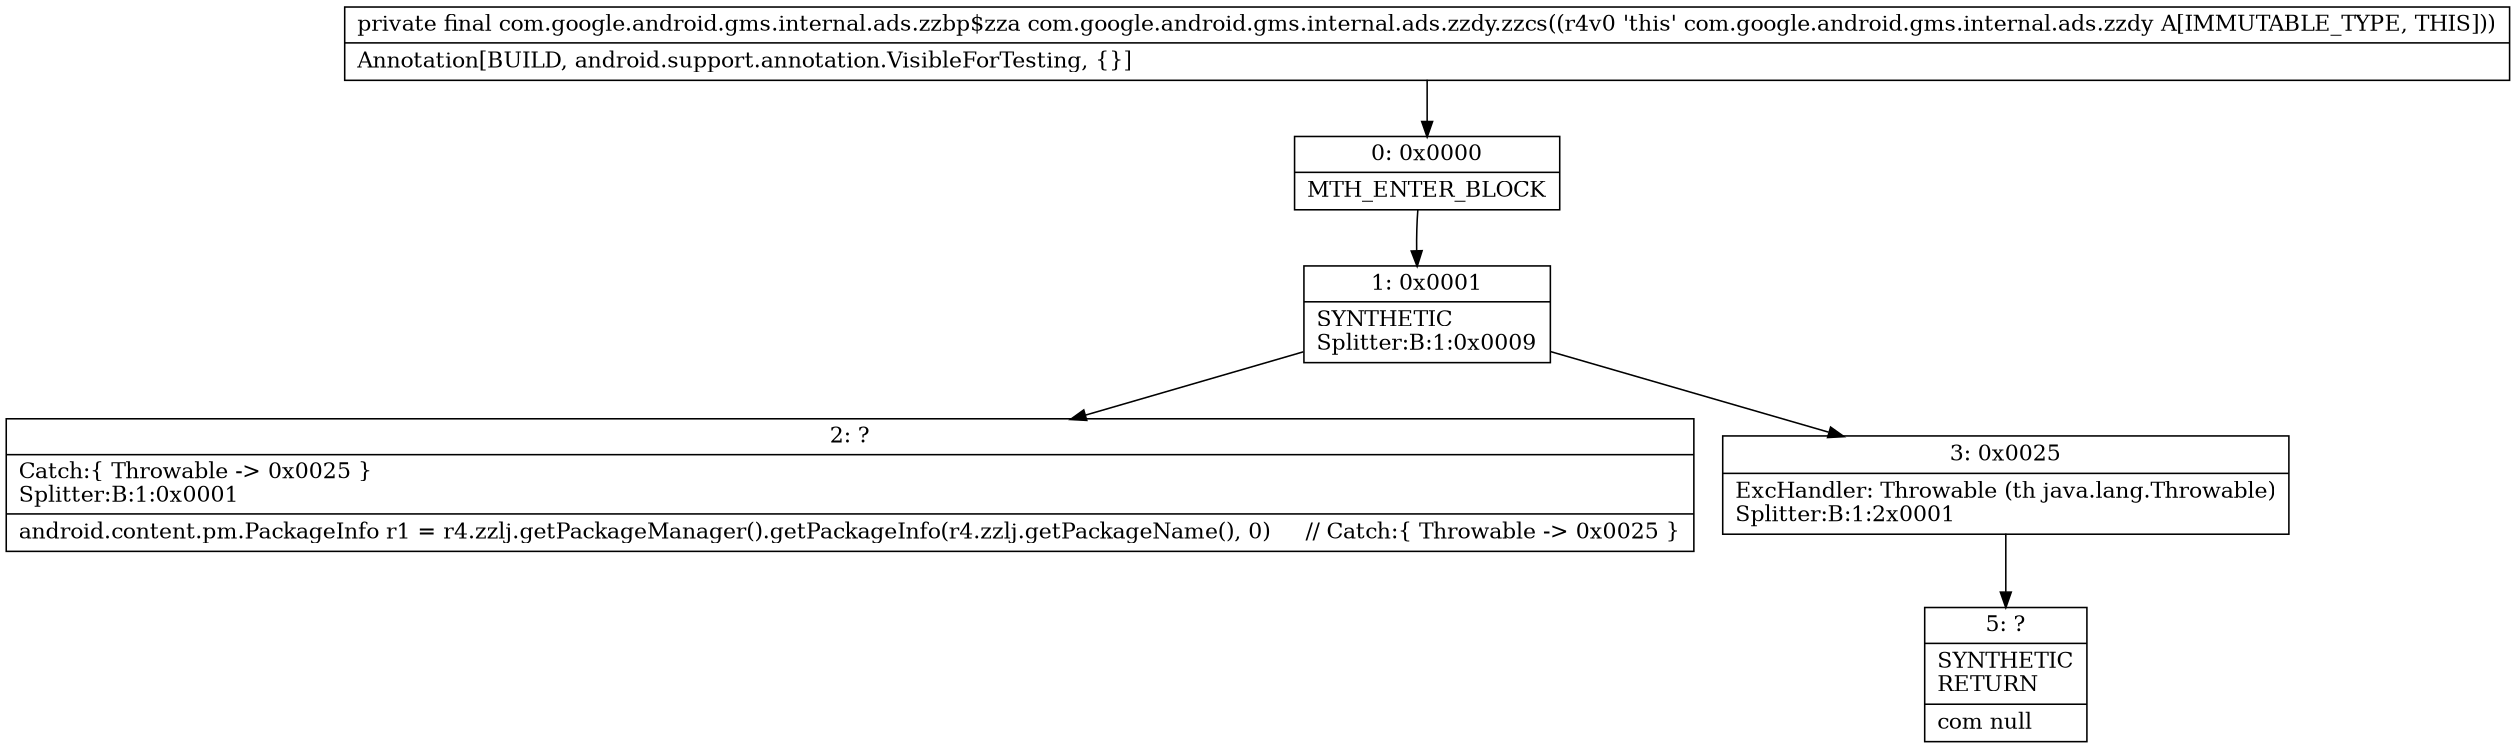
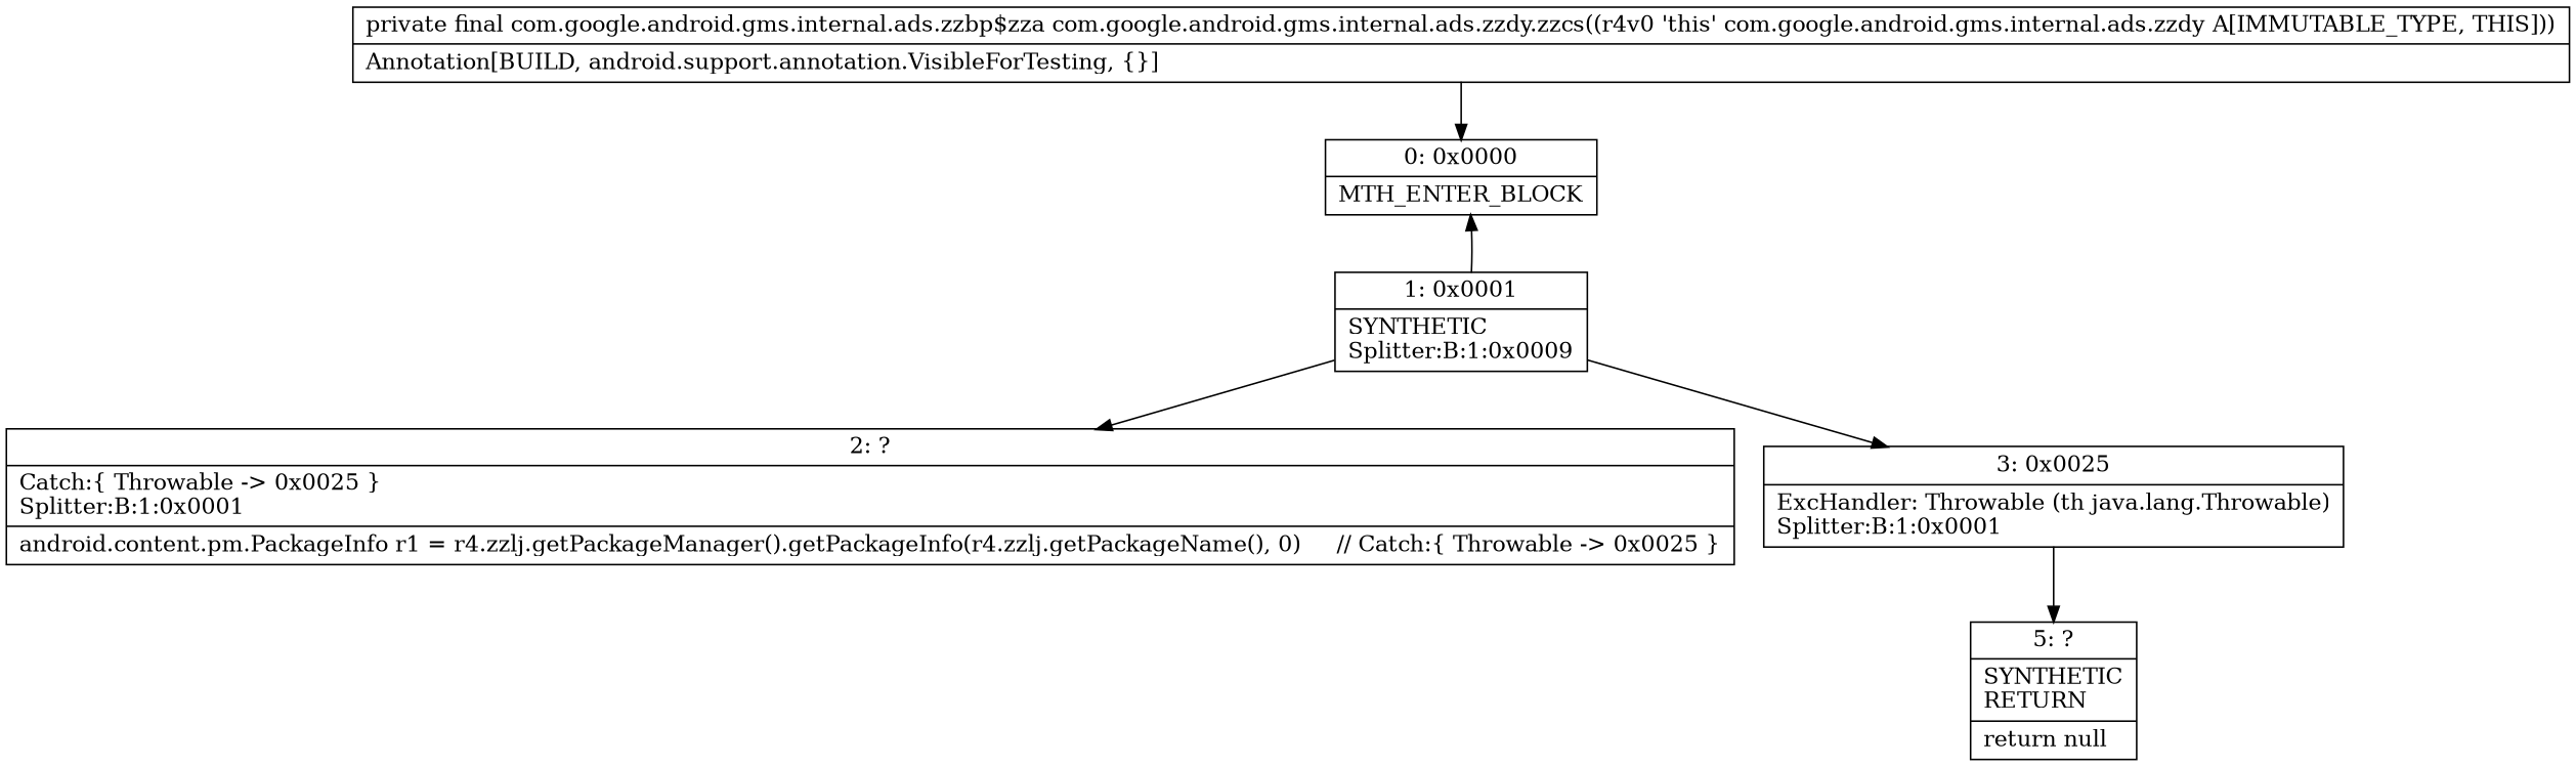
  digraph {
    node [shape=record]
    n1 [label="{0\:\ 0x0000|MTH_ENTER_BLOCK\l}"]
    n2 [label="{1\:\ 0x0001|SYNTHETIC\lSplitter:B:1:0x0009\l}"]
    n3 [label="{2\:\ ?|Catch:\{ Throwable \-\> 0x0025 \}\lSplitter:B:1:0x0001\l|android.content.pm.PackageInfo r1 = r4.zzlj.getPackageManager().getPackageInfo(r4.zzlj.getPackageName(), 0)     \/\/ Catch:\{ Throwable \-\> 0x0025 \}\l}"]
-   n4 [label="{3\:\ 0x0025|ExcHandler: Throwable (th java.lang.Throwable)\lSplitter:B:1:2x0001\l}"]
-   n5 [label="{5\:\ ?|SYNTHETIC\lRETURN\l|com null\l}"]
+   n4 [label="{3\:\ 0x0025|ExcHandler: Throwable (th java.lang.Throwable)\lSplitter:B:1:0x0001\l}"]
+   n5 [label="{5\:\ ?|SYNTHETIC\lRETURN\l|return null\l}"]
    n6 [label="{private final com.google.android.gms.internal.ads.zzbp$zza com.google.android.gms.internal.ads.zzdy.zzcs((r4v0 'this' com.google.android.gms.internal.ads.zzdy A[IMMUTABLE_TYPE, THIS]))  | Annotation[BUILD, android.support.annotation.VisibleForTesting, \{\}]\l}"]
-   n1 -> n2
+   n2 -> n1
    n2 -> n3
    n2 -> n4
    n4 -> n5
    n6 -> n1
  }
